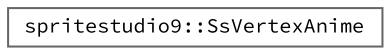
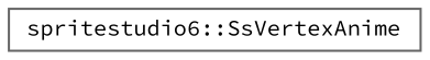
  digraph {
    rankdir=LR
    fontname="Source Code Pro"
-   n1 [color=grey40 fillcolor=white fontname="Source Code Pro" fontsize=10 height=0.2 label="spritestudio9::SsVertexAnime" shape=box style=filled width=0.4]
+   n1 [color=grey40 fillcolor=white fontname="Source Code Pro" fontsize=10 height=0.2 label="spritestudio6::SsVertexAnime" shape=box style=filled width=0.4]
  }
